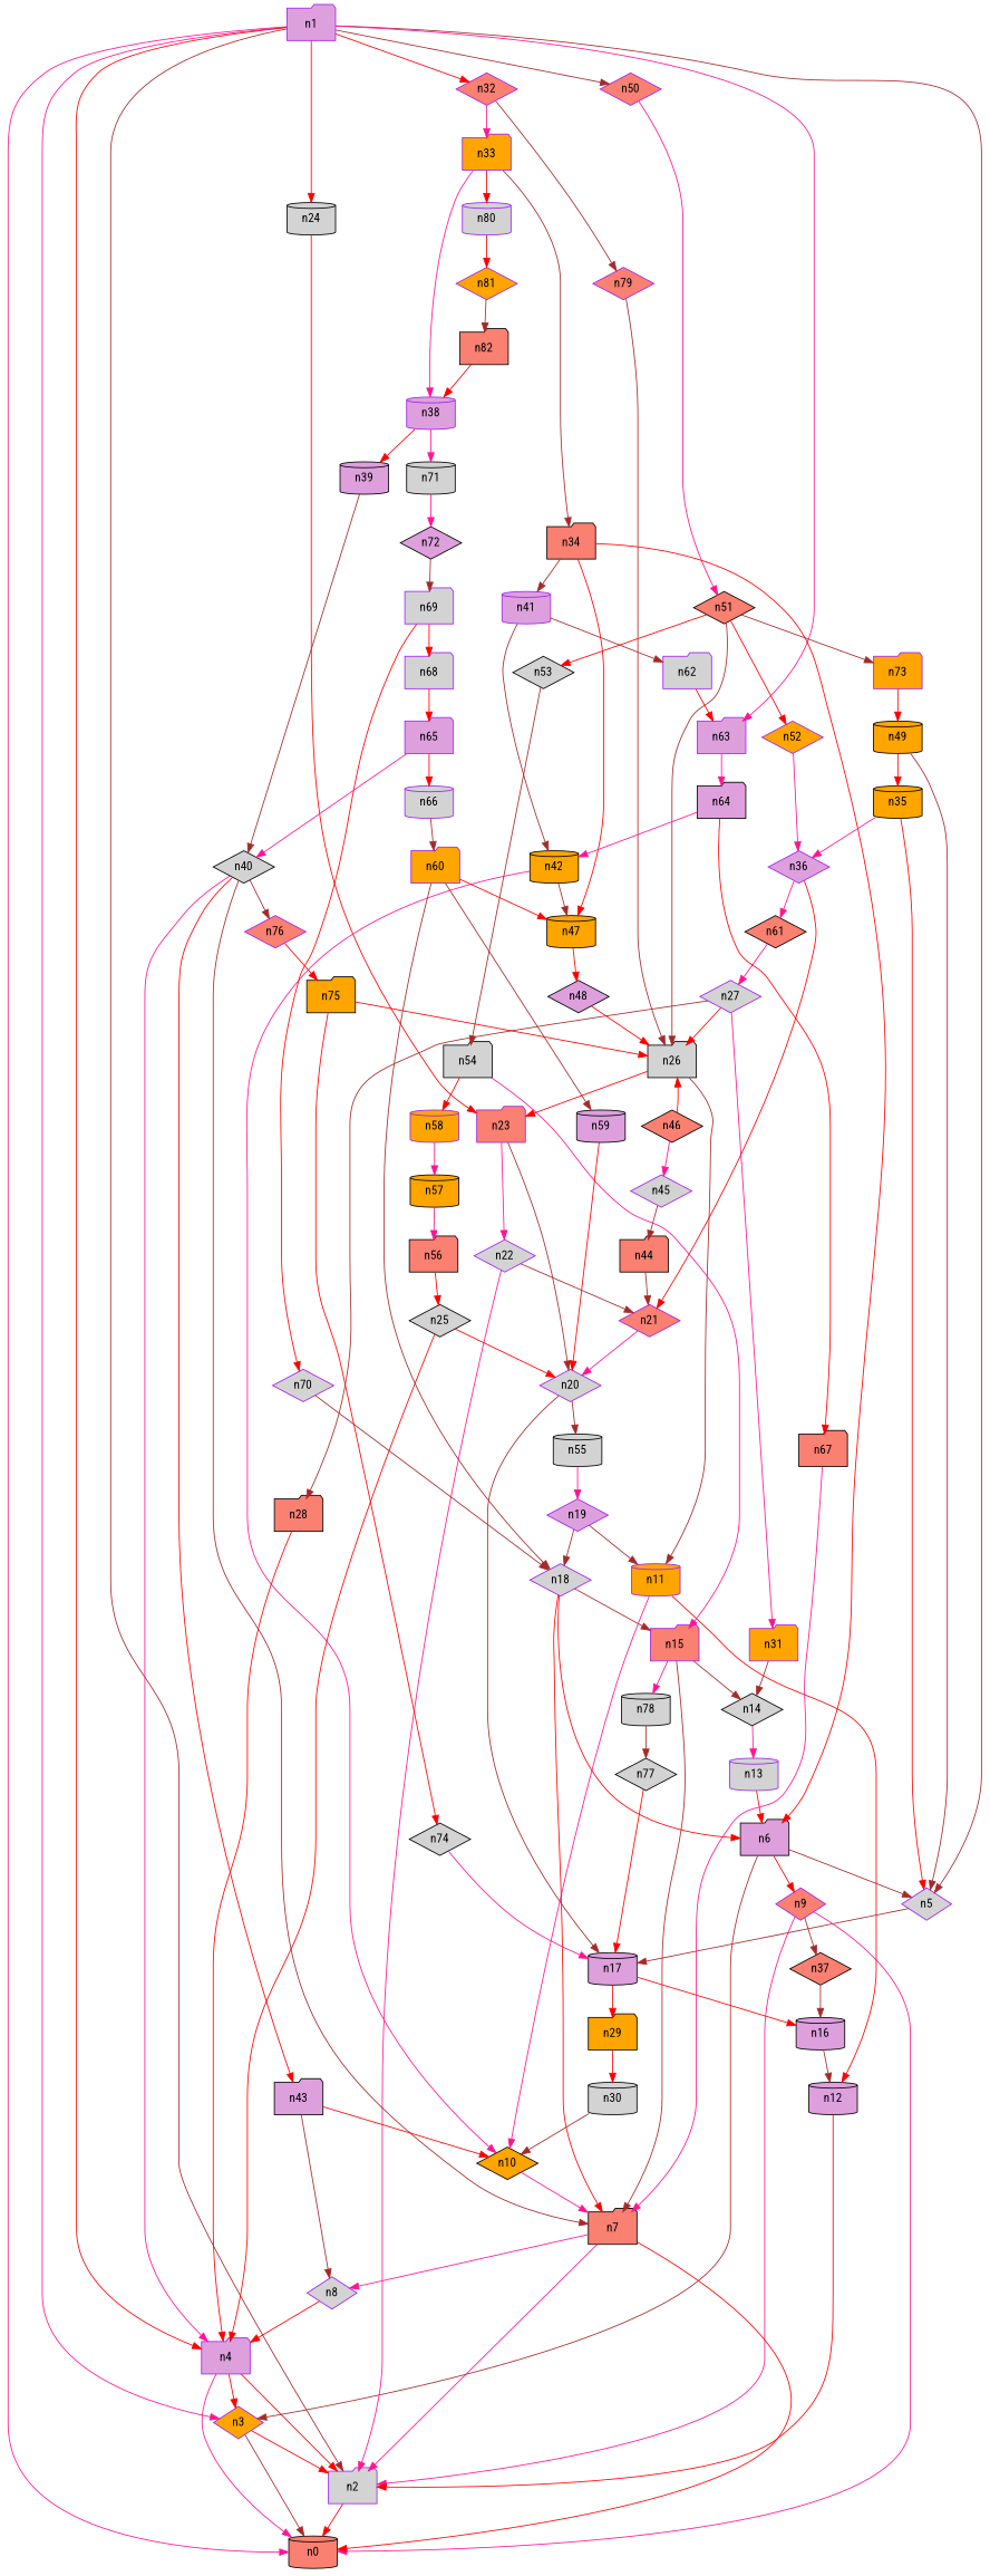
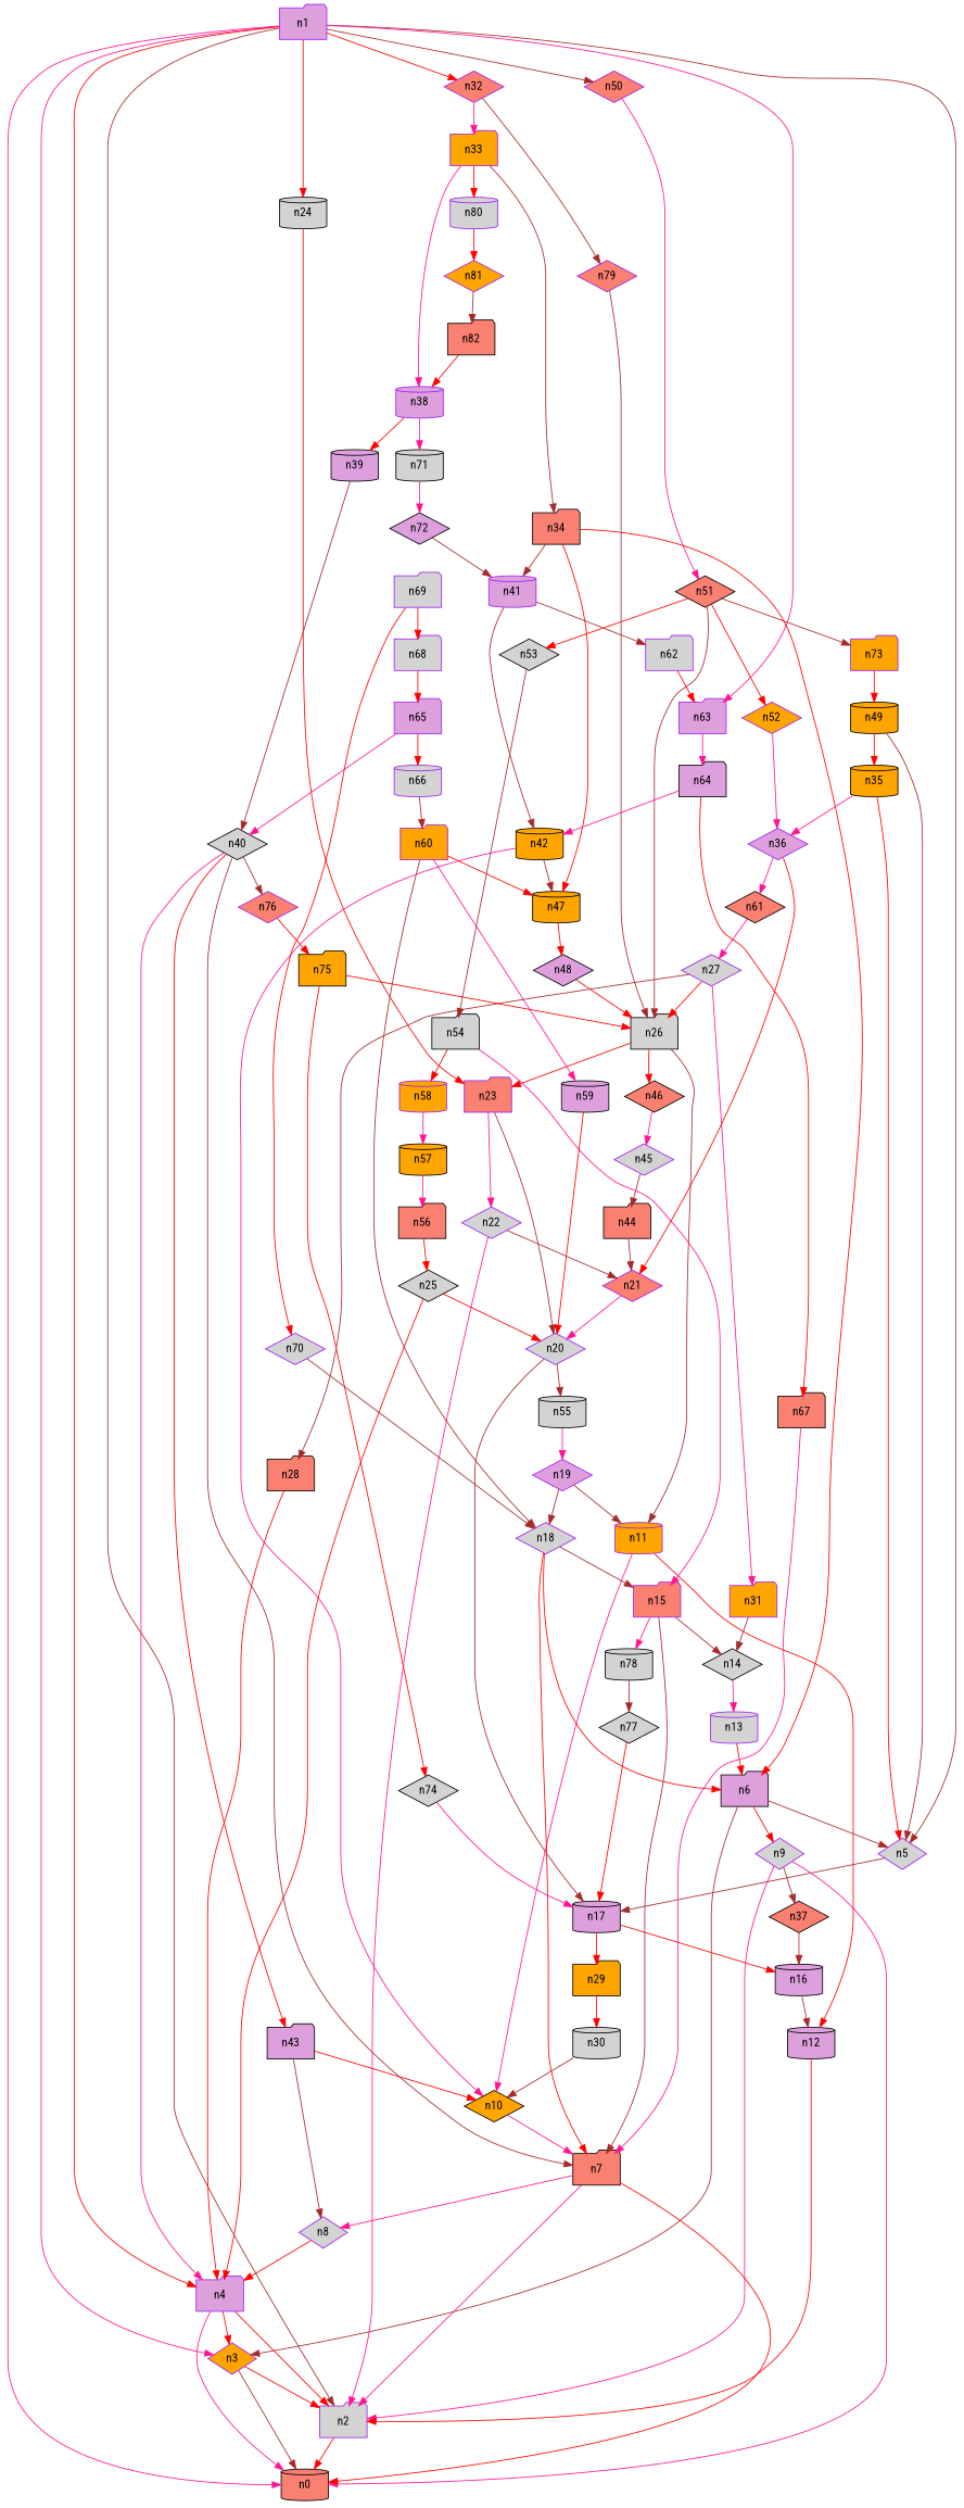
  digraph {
    fontname="Roboto Condensed"
    node [color=black fillcolor=lightgrey fontname="Roboto Condensed" shape=diamond style=filled]
    edge [color=red fontname="Roboto Condensed"]
    n1 [color=purple fillcolor=plum shape=folder]
    n0 [fillcolor=salmon shape=cylinder]
    n2 [color=purple shape=folder]
    n3 [color=purple fillcolor=orange]
    n4 [color=purple fillcolor=plum shape=folder]
    n5 [color=purple]
    n24 [shape=cylinder]
    n32 [color=purple fillcolor=salmon]
    n50 [color=purple fillcolor=salmon]
    n63 [color=purple fillcolor=plum shape=folder]
    n17 [fillcolor=plum shape=cylinder]
    n23 [color=purple fillcolor=salmon shape=folder]
    n33 [color=purple fillcolor=orange shape=folder]
    n79 [color=purple fillcolor=salmon]
    n34 [fillcolor=salmon shape=folder]
    n6 [fillcolor=plum shape=folder]
    n41 [color=purple fillcolor=plum shape=cylinder]
    n47 [fillcolor=orange shape=cylinder]
    n51 [fillcolor=salmon]
    n16 [fillcolor=plum shape=cylinder]
    n29 [fillcolor=orange shape=folder]
    n20 [color=purple]
    n22 [color=purple]
    n38 [color=purple fillcolor=plum shape=cylinder]
    n80 [color=purple shape=cylinder]
    n26 [shape=folder]
-   n9 [color=purple fillcolor=salmon]
+   n9 [color=purple]
    n42 [fillcolor=orange shape=cylinder]
    n62 [color=purple shape=folder]
    n48 [fillcolor=plum]
    n52 [color=purple fillcolor=orange]
    n53
    n73 [color=purple fillcolor=orange shape=folder]
    n12 [fillcolor=plum shape=cylinder]
    n30 [shape=cylinder]
    n37 [fillcolor=salmon]
    n7 [fillcolor=salmon shape=folder]
    n8 [color=purple]
    n10 [fillcolor=orange]
    n11 [color=purple fillcolor=orange shape=cylinder]
    n13 [color=purple shape=cylinder]
    n14
    n15 [color=purple fillcolor=salmon shape=folder]
    n78 [shape=cylinder]
    n77
    n18 [color=purple]
    n19 [color=purple fillcolor=plum]
    n55 [shape=cylinder]
    n21 [color=purple fillcolor=salmon]
    n25
    n46 [fillcolor=salmon]
    n45 [color=purple]
    n44 [fillcolor=salmon shape=folder]
    n27 [color=purple]
    n28 [fillcolor=salmon shape=folder]
    n31 [color=purple fillcolor=orange shape=folder]
    n39 [fillcolor=plum shape=cylinder]
    n71 [shape=cylinder]
    n81 [color=purple fillcolor=orange]
    n40
    n72 [fillcolor=plum]
    n82 [fillcolor=salmon shape=folder]
    n35 [fillcolor=orange shape=cylinder]
    n36 [color=purple fillcolor=plum]
    n61 [fillcolor=salmon]
    n43 [fillcolor=plum shape=folder]
    n76 [color=purple fillcolor=salmon]
    n69 [color=purple shape=folder]
    n75 [fillcolor=orange shape=folder]
    n74
    n64 [fillcolor=plum shape=folder]
    n49 [fillcolor=orange shape=cylinder]
    n54 [shape=folder]
    n58 [color=purple fillcolor=orange shape=cylinder]
    n57 [fillcolor=orange shape=cylinder]
    n56 [fillcolor=salmon shape=folder]
    n59 [fillcolor=plum shape=cylinder]
    n60 [color=purple fillcolor=orange shape=folder]
    n67 [fillcolor=salmon shape=folder]
    n65 [color=purple fillcolor=plum shape=folder]
    n66 [color=purple shape=cylinder]
    n68 [color=purple shape=folder]
    n70 [color=purple]
    n1 -> n0 [color=deeppink]
    n1 -> n2 [color=brown]
    n1 -> n3 [color=deeppink]
    n1 -> n4
    n1 -> n5 [color=brown]
    n1 -> n24
    n1 -> n32
    n1 -> n50 [color=brown]
    n1 -> n63 [color=deeppink]
    n2 -> n0
    n3 -> n0 [color=brown]
    n3 -> n2
    n4 -> n0 [color=deeppink]
    n4 -> n2
    n4 -> n3
    n5 -> n17 [color=brown]
    n24 -> n23
    n32 -> n33 [color=deeppink]
    n32 -> n79 [color=brown]
    n50 -> n51 [color=deeppink]
    n63 -> n64 [color=deeppink]
    n17 -> n16
    n17 -> n29
    n23 -> n20 [color=brown]
    n23 -> n22 [color=deeppink]
    n33 -> n34 [color=brown]
    n33 -> n38 [color=deeppink]
    n33 -> n80
    n79 -> n26 [color=brown]
    n34 -> n6
    n34 -> n41 [color=brown]
    n34 -> n47
    n6 -> n3 [color=brown]
    n6 -> n5 [color=brown]
    n6 -> n9
    n41 -> n42 [color=brown]
    n41 -> n62 [color=brown]
    n47 -> n48
    n51 -> n26 [color=brown]
    n51 -> n52
    n51 -> n53
    n51 -> n73 [color=brown]
    n16 -> n12 [color=brown]
    n29 -> n30
    n20 -> n17 [color=brown]
    n20 -> n55 [color=brown]
    n22 -> n2 [color=deeppink]
    n22 -> n21 [color=brown]
    n38 -> n39
    n38 -> n71 [color=deeppink]
    n80 -> n81
    n26 -> n23
    n26 -> n11 [color=brown]
-   n46 -> n26
+   n26 -> n46
    n9 -> n0 [color=deeppink]
    n9 -> n2 [color=deeppink]
    n9 -> n37 [color=brown]
    n42 -> n47 [color=brown]
    n42 -> n10 [color=deeppink]
    n62 -> n63
    n48 -> n26
    n52 -> n36 [color=deeppink]
    n53 -> n54 [color=brown]
    n73 -> n49
    n12 -> n2
    n30 -> n10 [color=brown]
    n37 -> n16 [color=brown]
    n7 -> n0
    n7 -> n2 [color=deeppink]
    n7 -> n8 [color=deeppink]
    n8 -> n4
    n10 -> n7 [color=deeppink]
    n11 -> n12
    n11 -> n10 [color=deeppink]
    n13 -> n6
    n14 -> n13 [color=deeppink]
    n15 -> n7 [color=brown]
    n15 -> n14 [color=brown]
    n15 -> n78 [color=deeppink]
    n78 -> n77 [color=brown]
    n77 -> n17
    n18 -> n6
    n18 -> n7
    n18 -> n15 [color=brown]
    n19 -> n11 [color=brown]
    n19 -> n18 [color=brown]
    n55 -> n19 [color=deeppink]
    n21 -> n20 [color=deeppink]
    n25 -> n4
    n25 -> n20
    n46 -> n45 [color=deeppink]
    n45 -> n44 [color=brown]
    n44 -> n21 [color=brown]
    n27 -> n26
    n27 -> n28 [color=brown]
    n27 -> n31 [color=deeppink]
    n28 -> n4
    n31 -> n14 [color=brown]
    n39 -> n40 [color=brown]
    n71 -> n72 [color=deeppink]
    n81 -> n82 [color=brown]
    n40 -> n4 [color=deeppink]
    n40 -> n7 [color=brown]
    n40 -> n43
    n40 -> n76 [color=brown]
-   n72 -> n69 [color=brown]
+   n72 -> n41 [color=brown]
    n82 -> n38
    n35 -> n5
    n35 -> n36 [color=deeppink]
    n36 -> n21
    n36 -> n61 [color=deeppink]
    n61 -> n27 [color=deeppink]
    n43 -> n8 [color=brown]
    n43 -> n10
    n76 -> n75
    n69 -> n68
    n69 -> n70
    n75 -> n26
    n75 -> n74
    n74 -> n17 [color=deeppink]
    n64 -> n42 [color=deeppink]
    n64 -> n67
    n49 -> n5 [color=brown]
    n49 -> n35
    n54 -> n15 [color=deeppink]
    n54 -> n58
    n58 -> n57 [color=deeppink]
    n57 -> n56 [color=deeppink]
    n56 -> n25
    n59 -> n20
    n60 -> n47
    n60 -> n18 [color=brown]
-   n60 -> n59 [color=brown]
+   n60 -> n59 [color=deeppink]
    n67 -> n7 [color=deeppink]
    n65 -> n40 [color=deeppink]
    n65 -> n66
    n66 -> n60 [color=brown]
    n68 -> n65
    n70 -> n18 [color=brown]
  }
